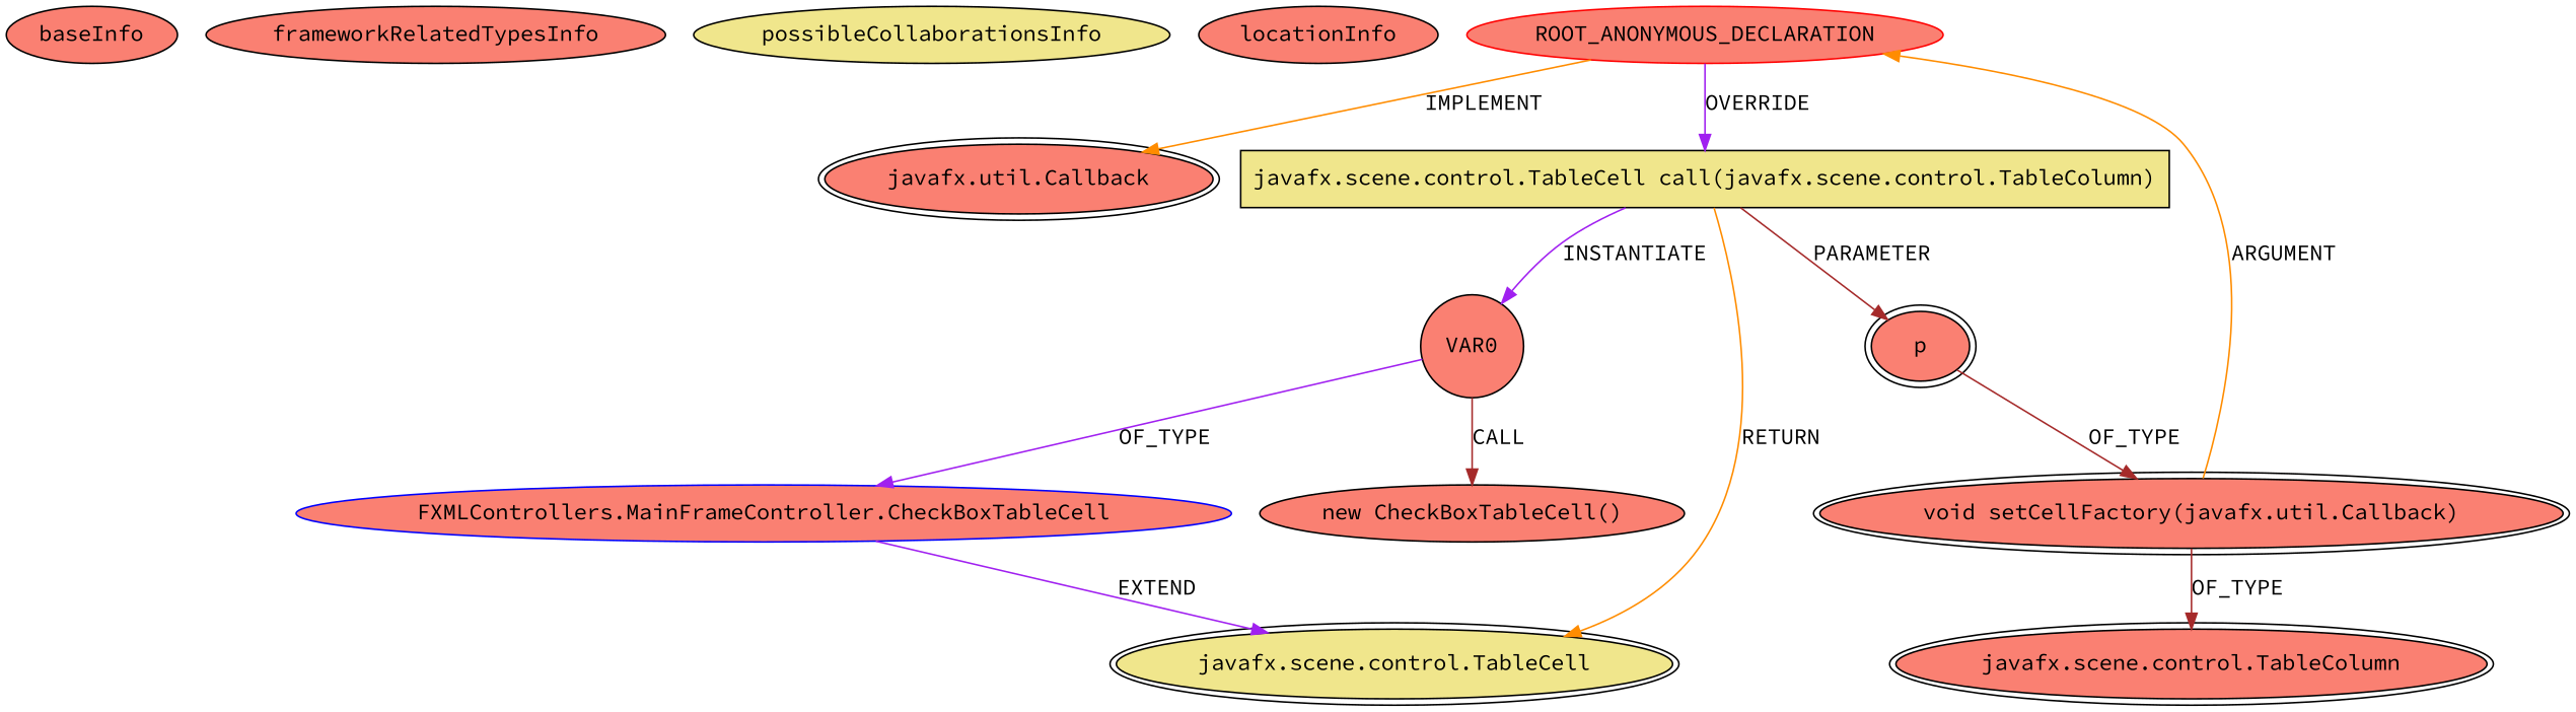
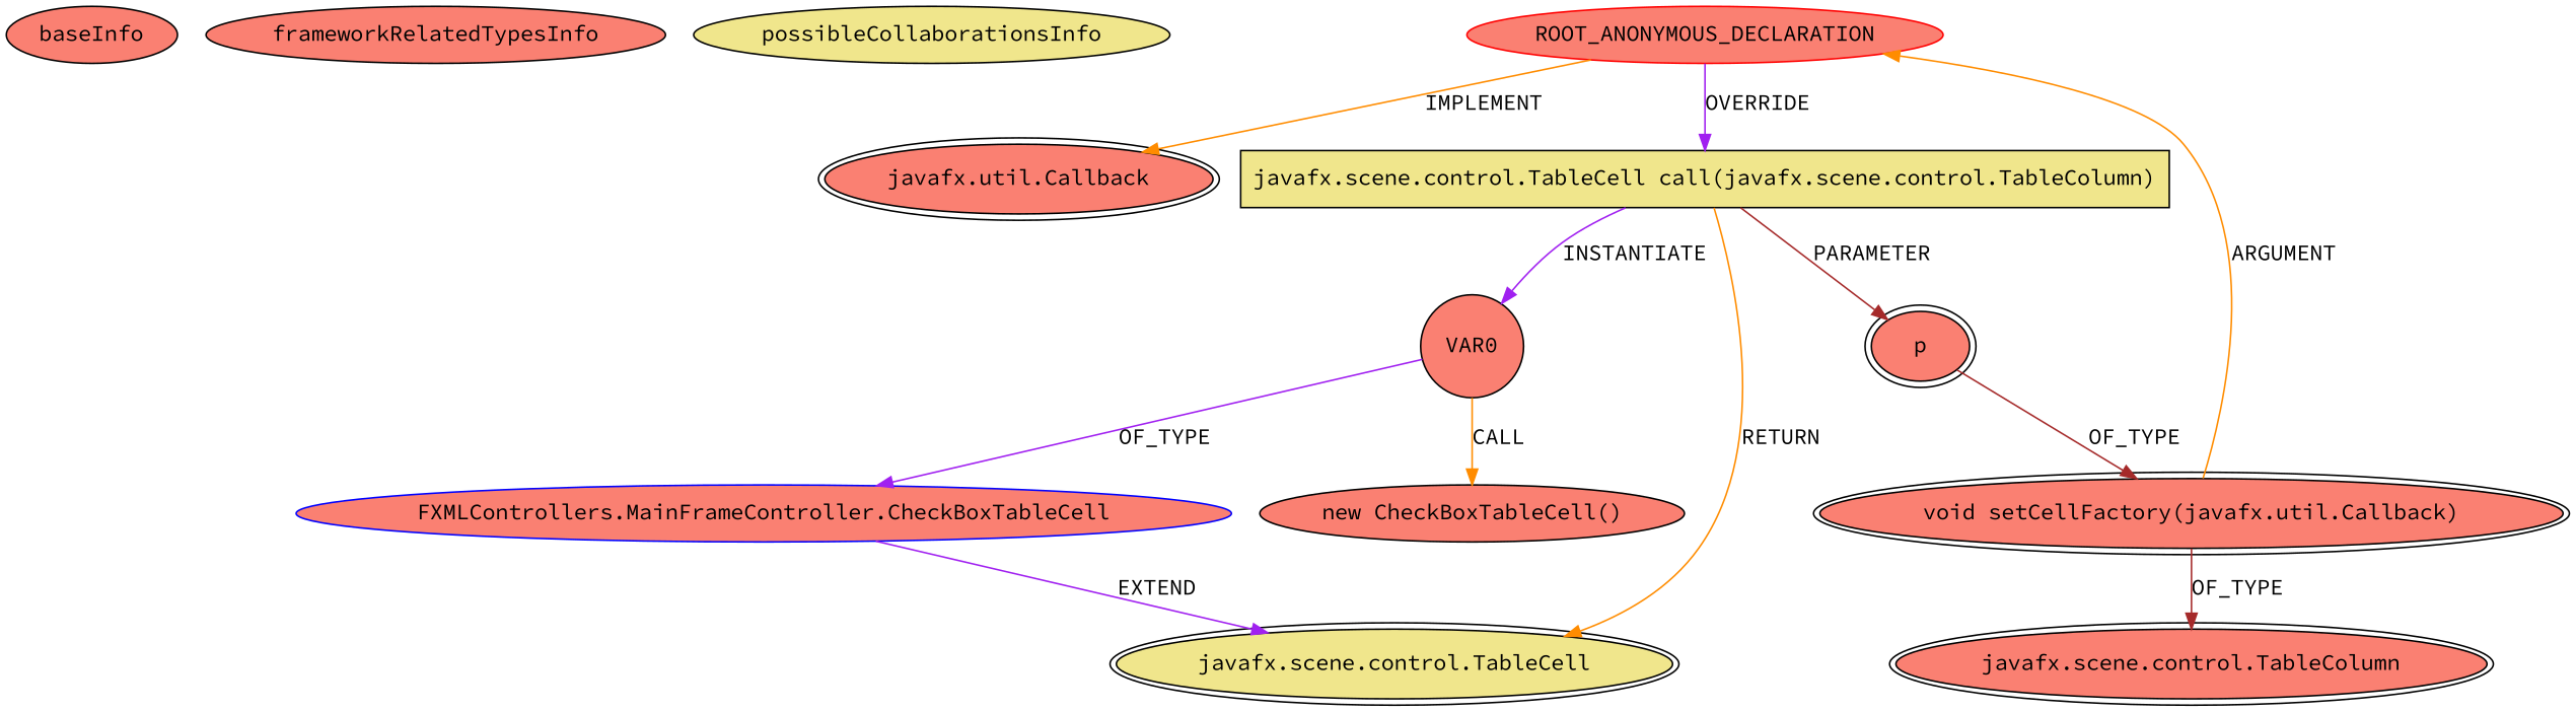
  digraph {
    fontname="Source Code Pro"
    node [fillcolor=salmon fontname="Source Code Pro" style=filled isFrameworkType=false]
    edge [color=darkorange fontname="Source Code Pro"]
    baseInfo [category=extension_graph graphId=1020 isAnonymous=true possibleRelation=true isFrameworkType=""]
    frameworkRelatedTypesInfo [0="javafx.util.Callback" isFrameworkType=""]
    possibleCollaborationsInfo [0="1020~OVERRIDING_METHOD_DECLARATION-INSTANTIATION-~javafx.util.Callback ~javafx.scene.control.TableCell ~true~false" fillcolor=khaki isFrameworkType=""]
-   locationInfo [contextSignature="void getDocTypeListToPreview()" filePath="/Nordgaimer-GMStoXMLb2/GMStoXMLb2-master/src/FXMLControllers/MainFrameController.java" graphId=1020 projectName="Nordgaimer-GMStoXMLb2" isFrameworkType=""]
    n5 [color=red label=ROOT_ANONYMOUS_DECLARATION vertexType=ROOT_ANONYMOUS_DECLARATION]
    n6 [isFrameworkType=true label="javafx.util.Callback" peripheries=2 vertexType=FRAMEWORK_INTERFACE_TYPE]
    n7 [fillcolor=khaki label="javafx.scene.control.TableCell call(javafx.scene.control.TableColumn)" shape=box vertexType=OVERRIDING_METHOD_DECLARATION]
    n8 [fillcolor=khaki isFrameworkType=true label="javafx.scene.control.TableCell" peripheries=2 vertexType=FRAMEWORK_CLASS_TYPE]
    n9 [isFrameworkType=true label=p peripheries=2 vertexType=PARAMETER_DECLARATION]
    n10 [label=VAR0 shape=circle vertexType=VARIABLE_EXPRESION]
    n11 [isFrameworkType=true label="void setCellFactory(javafx.util.Callback)" peripheries=2 vertexType=OUTSIDE_CALL]
    n12 [isFrameworkType=true label="javafx.scene.control.TableColumn" peripheries=2 vertexType=FRAMEWORK_CLASS_TYPE]
    n13 [color=blue label="FXMLControllers.MainFrameController.CheckBoxTableCell" vertexType=REFERENCE_CLIENT_CLASS_DECLARATION]
    n14 [label="new CheckBoxTableCell()" vertexType=CONSTRUCTOR_CALL]
    n5 -> n6 [label=IMPLEMENT]
    n5 -> n7 [color=purple label=OVERRIDE]
    n7 -> n8 [label=RETURN]
    n7 -> n9 [color=brown label=PARAMETER]
    n7 -> n10 [color=purple label=INSTANTIATE]
    n9 -> n11 [color=brown label=OF_TYPE]
    n10 -> n13 [color=purple label=OF_TYPE]
-   n10 -> n14 [color=brown label=CALL]
+   n10 -> n14 [label=CALL]
    n11 -> n5 [label=ARGUMENT]
    n11 -> n12 [color=brown label=OF_TYPE]
    n13 -> n8 [color=purple label=EXTEND]
  }
